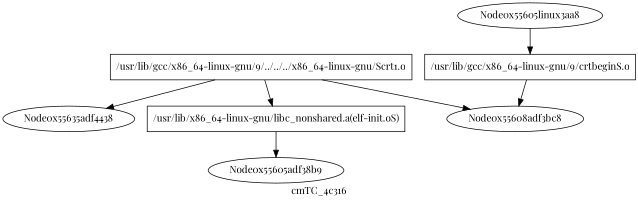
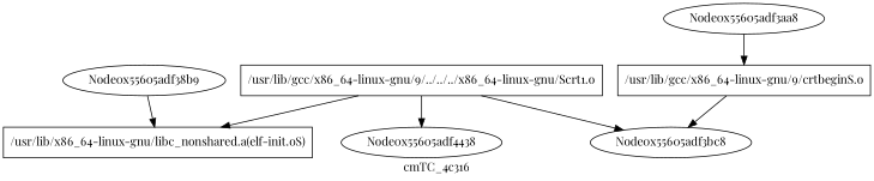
  digraph {
    fontname="Playfair Display"
    label=cmTC_4c316
    node [fontname="Playfair Display"]
    edge [fontname="Playfair Display"]
    n1 [label="{/usr/lib/gcc/x86_64-linux-gnu/9/../../../x86_64-linux-gnu/Scrt1.o}" shape=record]
-   Node0x55605adf4438 [label=Node0x55635adf4438]
+   Node0x55605adf4438
    n3 [label="{/usr/lib/x86_64-linux-gnu/libc_nonshared.a(elf-init.oS)}" shape=record]
-   Node0x55605adf3bc8 [label=Node0x55608adf3bc8]
+   Node0x55605adf3bc8
    n5 [label=Node0x55605adf38b9]
    n6 [label="{/usr/lib/gcc/x86_64-linux-gnu/9/crtbeginS.o}" shape=record]
-   Node0x55605adf3aa8 [label=Node0x55605linux3aa8]
+   Node0x55605adf3aa8
    n1 -> Node0x55605adf4438
    n1 -> n3
    n1 -> Node0x55605adf3bc8
-   n3 -> n5
+   n5 -> n3
    n6 -> Node0x55605adf3bc8
    Node0x55605adf3aa8 -> n6
  }
